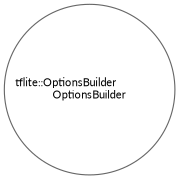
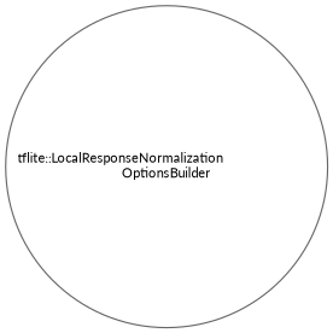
  digraph {
    rankdir=LR
    fontname=Lato
-   n1 [color=grey40 fillcolor=white fontname=Lato fontsize=10 height=0.2 label="tflite::OptionsBuilder\lOptionsBuilder" shape=circle style=filled width=0.4]
+   n1 [color=grey40 fillcolor=white fontname=Lato fontsize=10 height=0.2 label="tflite::LocalResponseNormalization\lOptionsBuilder" shape=circle style=filled width=0.4]
  }
